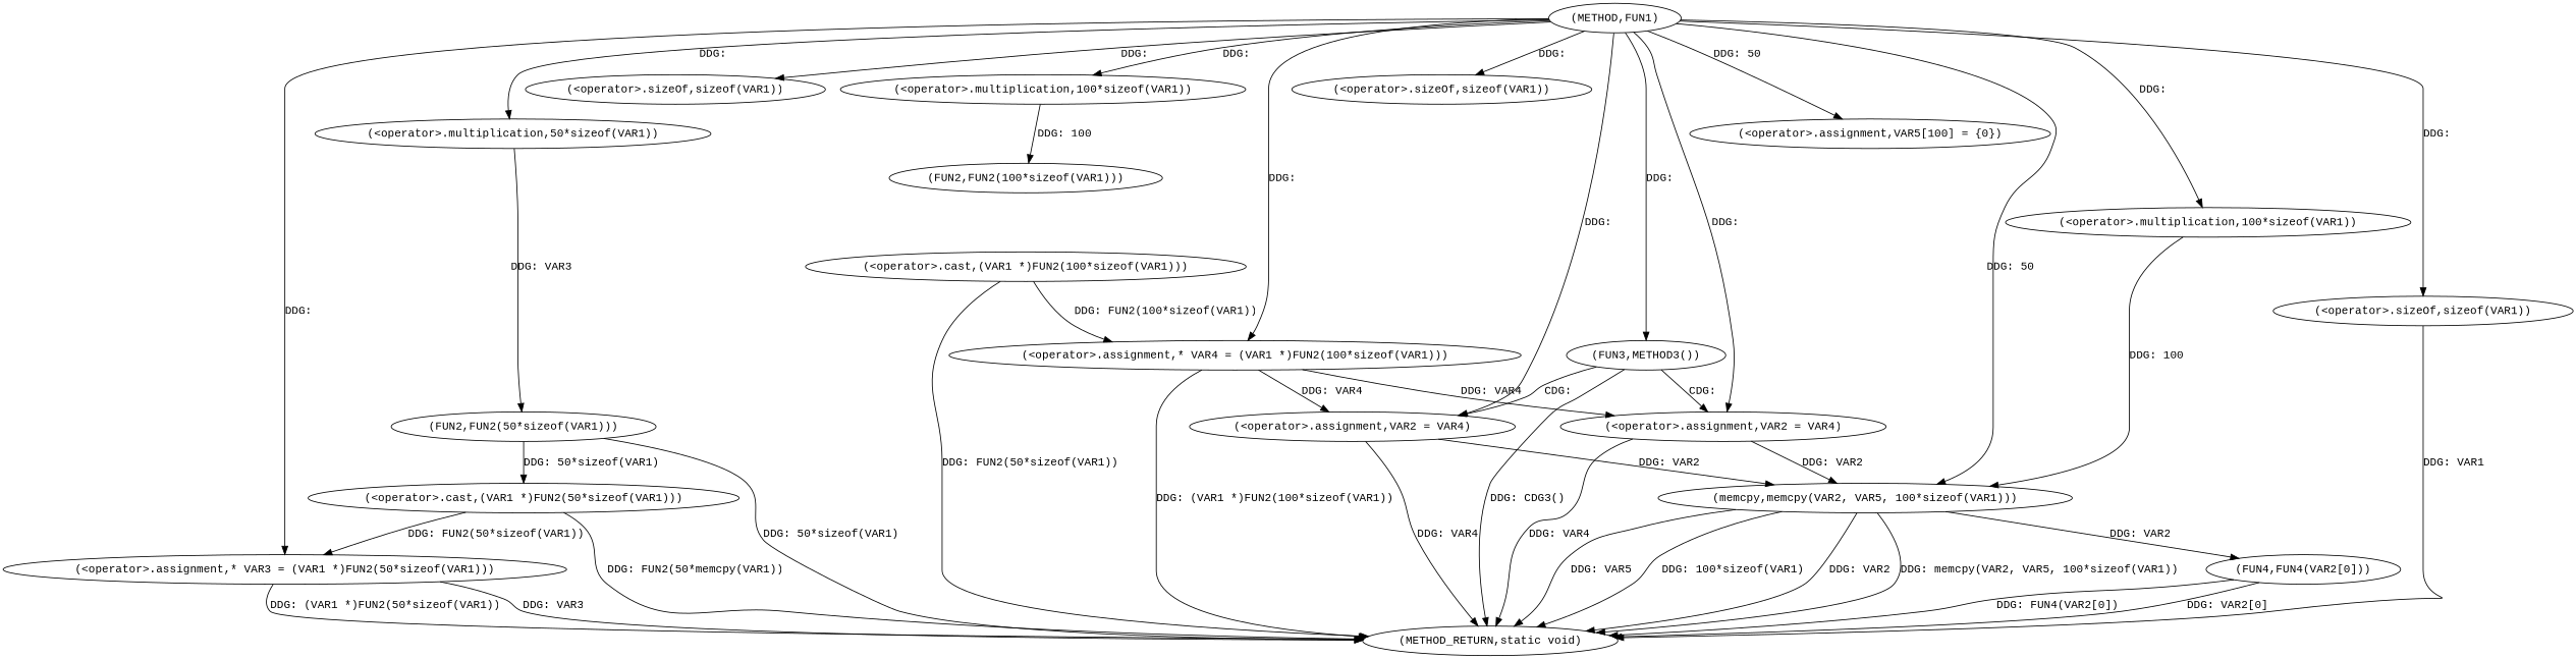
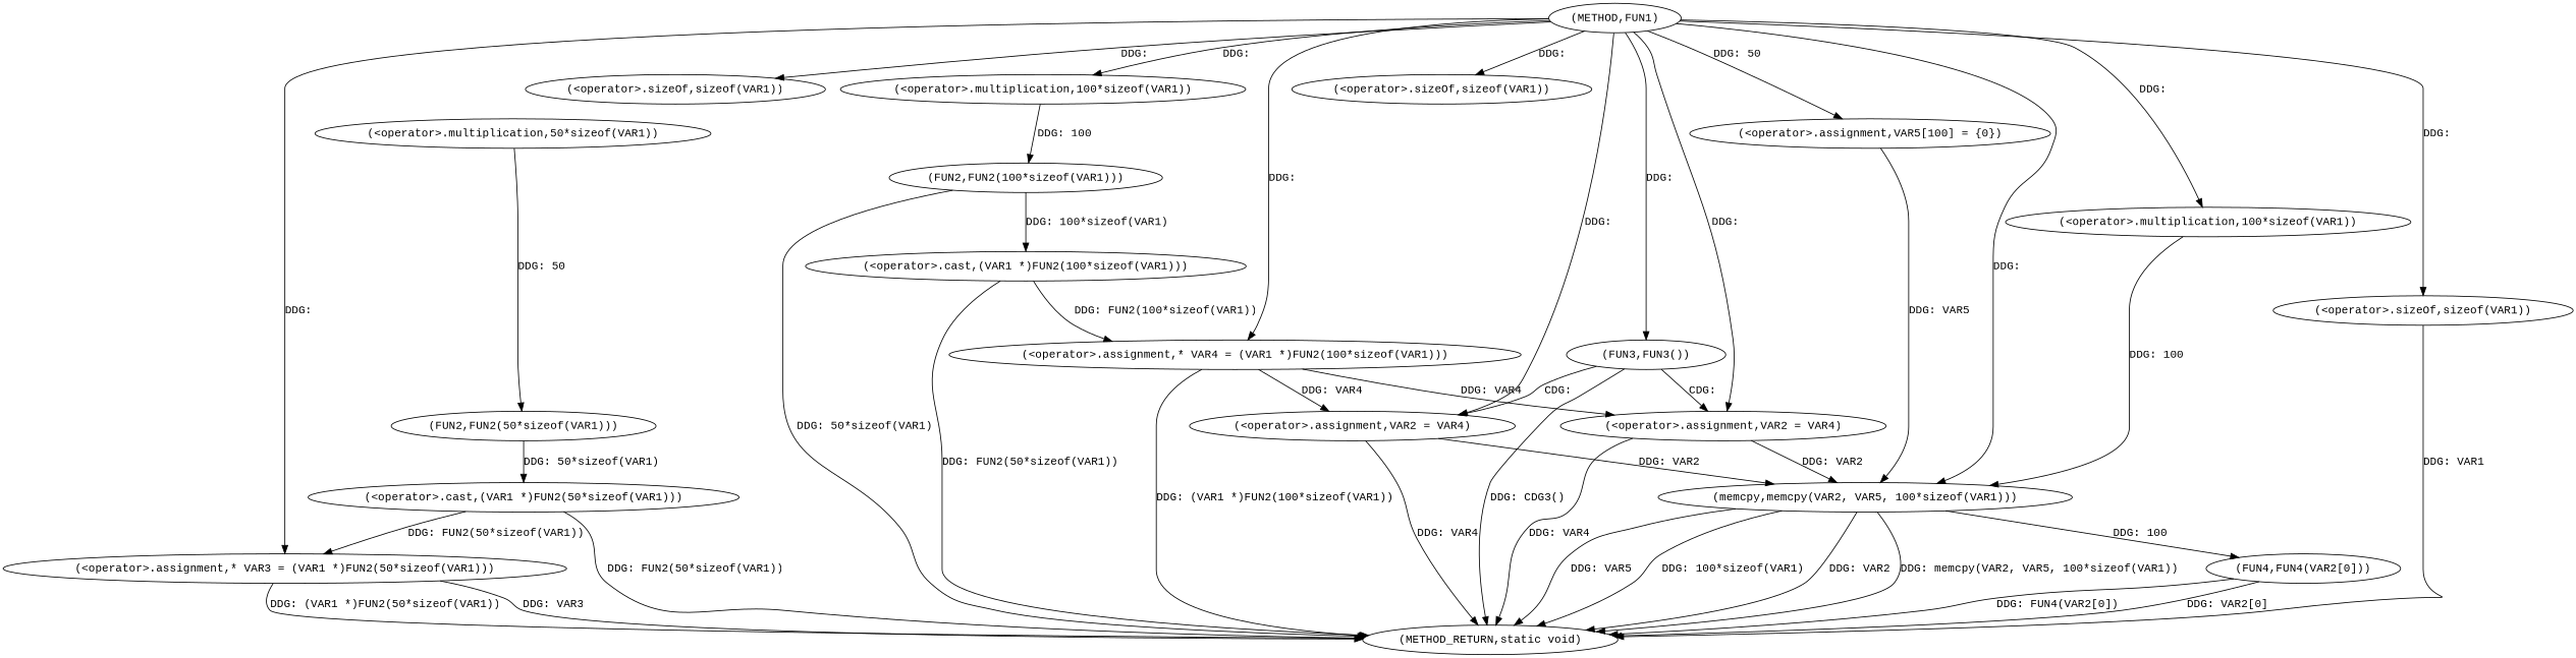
  digraph {
    fontname="Liberation Mono"
    node [fontname="Liberation Mono"]
    edge [fontname="Liberation Mono"]
    n1 [label="(METHOD,FUN1)"]
    n2 [label="(<operator>.assignment,* VAR3 = (VAR1 *)FUN2(50*sizeof(VAR1)))"]
    n3 [label="(<operator>.multiplication,50*sizeof(VAR1))"]
    n4 [label="(<operator>.sizeOf,sizeof(VAR1))"]
    n5 [label="(<operator>.assignment,* VAR4 = (VAR1 *)FUN2(100*sizeof(VAR1)))"]
    n6 [label="(<operator>.multiplication,100*sizeof(VAR1))"]
    n7 [label="(<operator>.sizeOf,sizeof(VAR1))"]
-   n8 [label="(FUN3,METHOD3())"]
+   n8 [label="(FUN3,FUN3())"]
    n9 [label="(<operator>.assignment,VAR2 = VAR4)"]
    n10 [label="(<operator>.assignment,VAR2 = VAR4)"]
    n11 [label="(<operator>.assignment,VAR5[100] = {0})"]
    n12 [label="(memcpy,memcpy(VAR2, VAR5, 100*sizeof(VAR1)))"]
    n13 [label="(<operator>.multiplication,100*sizeof(VAR1))"]
    n14 [label="(<operator>.sizeOf,sizeof(VAR1))"]
    n15 [label="(METHOD_RETURN,static void)"]
    n16 [label="(FUN2,FUN2(50*sizeof(VAR1)))"]
    n17 [label="(FUN2,FUN2(100*sizeof(VAR1)))"]
    n18 [label="(FUN4,FUN4(VAR2[0]))"]
    n19 [label="(<operator>.cast,(VAR1 *)FUN2(50*sizeof(VAR1)))"]
    n20 [label="(<operator>.cast,(VAR1 *)FUN2(100*sizeof(VAR1)))"]
    n1 -> n2 [label="DDG: "]
-   n1 -> n3 [label="DDG: "]
    n1 -> n4 [label="DDG: "]
    n1 -> n5 [label="DDG: "]
    n1 -> n6 [label="DDG: "]
    n1 -> n7 [label="DDG: "]
    n1 -> n8 [label="DDG: "]
    n1 -> n9 [label="DDG: "]
    n1 -> n10 [label="DDG: "]
    n1 -> n11 [label="DDG: 50"]
-   n1 -> n12 [label="DDG: 50"]
+   n1 -> n12 [label="DDG: "]
    n1 -> n13 [label="DDG: "]
    n1 -> n14 [label="DDG: "]
    n2 -> n15 [label="DDG: VAR3"]
    n2 -> n15 [label="DDG: (VAR1 *)FUN2(50*sizeof(VAR1))"]
-   n3 -> n16 [label="DDG: VAR3"]
+   n3 -> n16 [label="DDG: 50"]
    n5 -> n9 [label="DDG: VAR4"]
    n5 -> n10 [label="DDG: VAR4"]
    n5 -> n15 [label="DDG: (VAR1 *)FUN2(100*sizeof(VAR1))"]
    n6 -> n17 [label="DDG: 100"]
    n8 -> n9 [label="CDG: "]
    n8 -> n10 [label="CDG: "]
    n8 -> n15 [label="DDG: CDG3()"]
    n9 -> n12 [label="DDG: VAR2"]
    n9 -> n15 [label="DDG: VAR4"]
    n10 -> n12 [label="DDG: VAR2"]
    n10 -> n15 [label="DDG: VAR4"]
+   n11 -> n12 [label="DDG: VAR5"]
    n12 -> n15 [label="DDG: VAR5"]
    n12 -> n15 [label="DDG: 100*sizeof(VAR1)"]
    n12 -> n15 [label="DDG: VAR2"]
    n12 -> n15 [label="DDG: memcpy(VAR2, VAR5, 100*sizeof(VAR1))"]
-   n12 -> n18 [label="DDG: VAR2"]
+   n12 -> n18 [label="DDG: 100"]
    n13 -> n12 [label="DDG: 100"]
    n14 -> n15 [label="DDG: VAR1"]
-   n16 -> n15 [label="DDG: 50*sizeof(VAR1)"]
+   n17 -> n15 [label="DDG: 50*sizeof(VAR1)"]
    n16 -> n19 [label="DDG: 50*sizeof(VAR1)"]
+   n17 -> n20 [label="DDG: 100*sizeof(VAR1)"]
    n18 -> n15 [label="DDG: VAR2[0]"]
    n18 -> n15 [label="DDG: FUN4(VAR2[0])"]
    n19 -> n2 [label="DDG: FUN2(50*sizeof(VAR1))"]
-   n19 -> n15 [label="DDG: FUN2(50*memcpy(VAR1))"]
+   n19 -> n15 [label="DDG: FUN2(50*sizeof(VAR1))"]
    n20 -> n5 [label="DDG: FUN2(100*sizeof(VAR1))"]
    n20 -> n15 [label="DDG: FUN2(50*sizeof(VAR1))"]
  }
